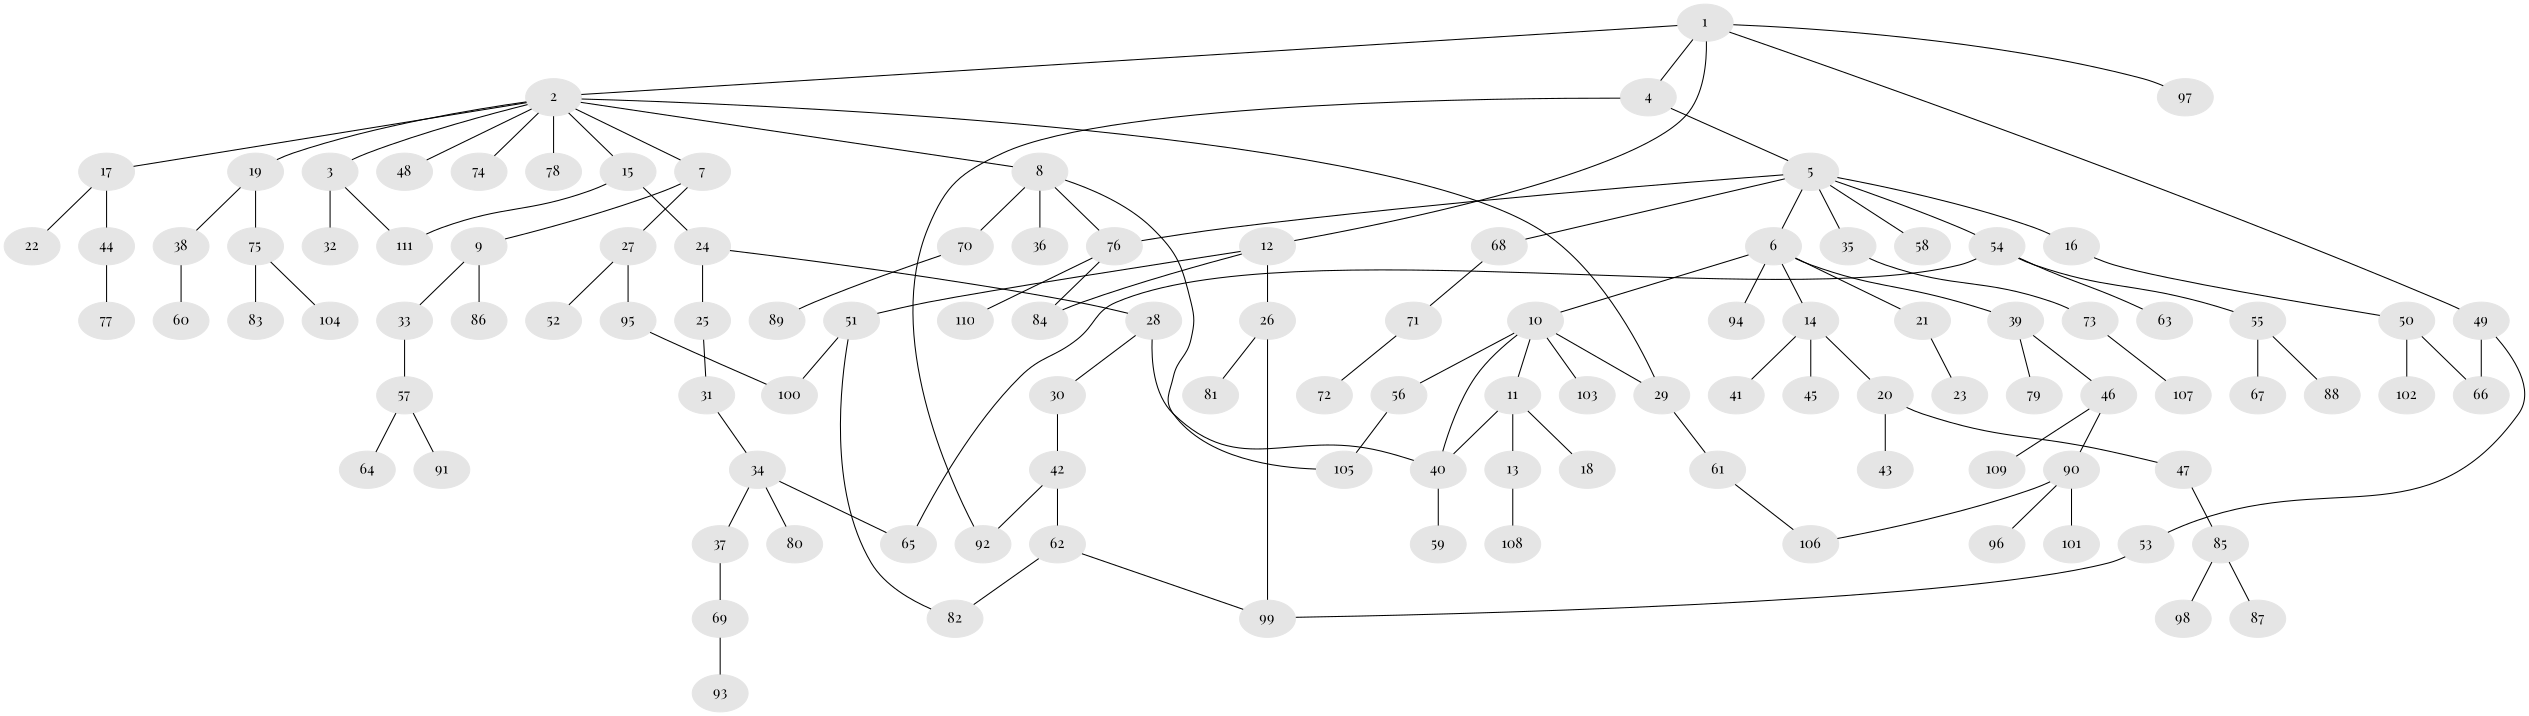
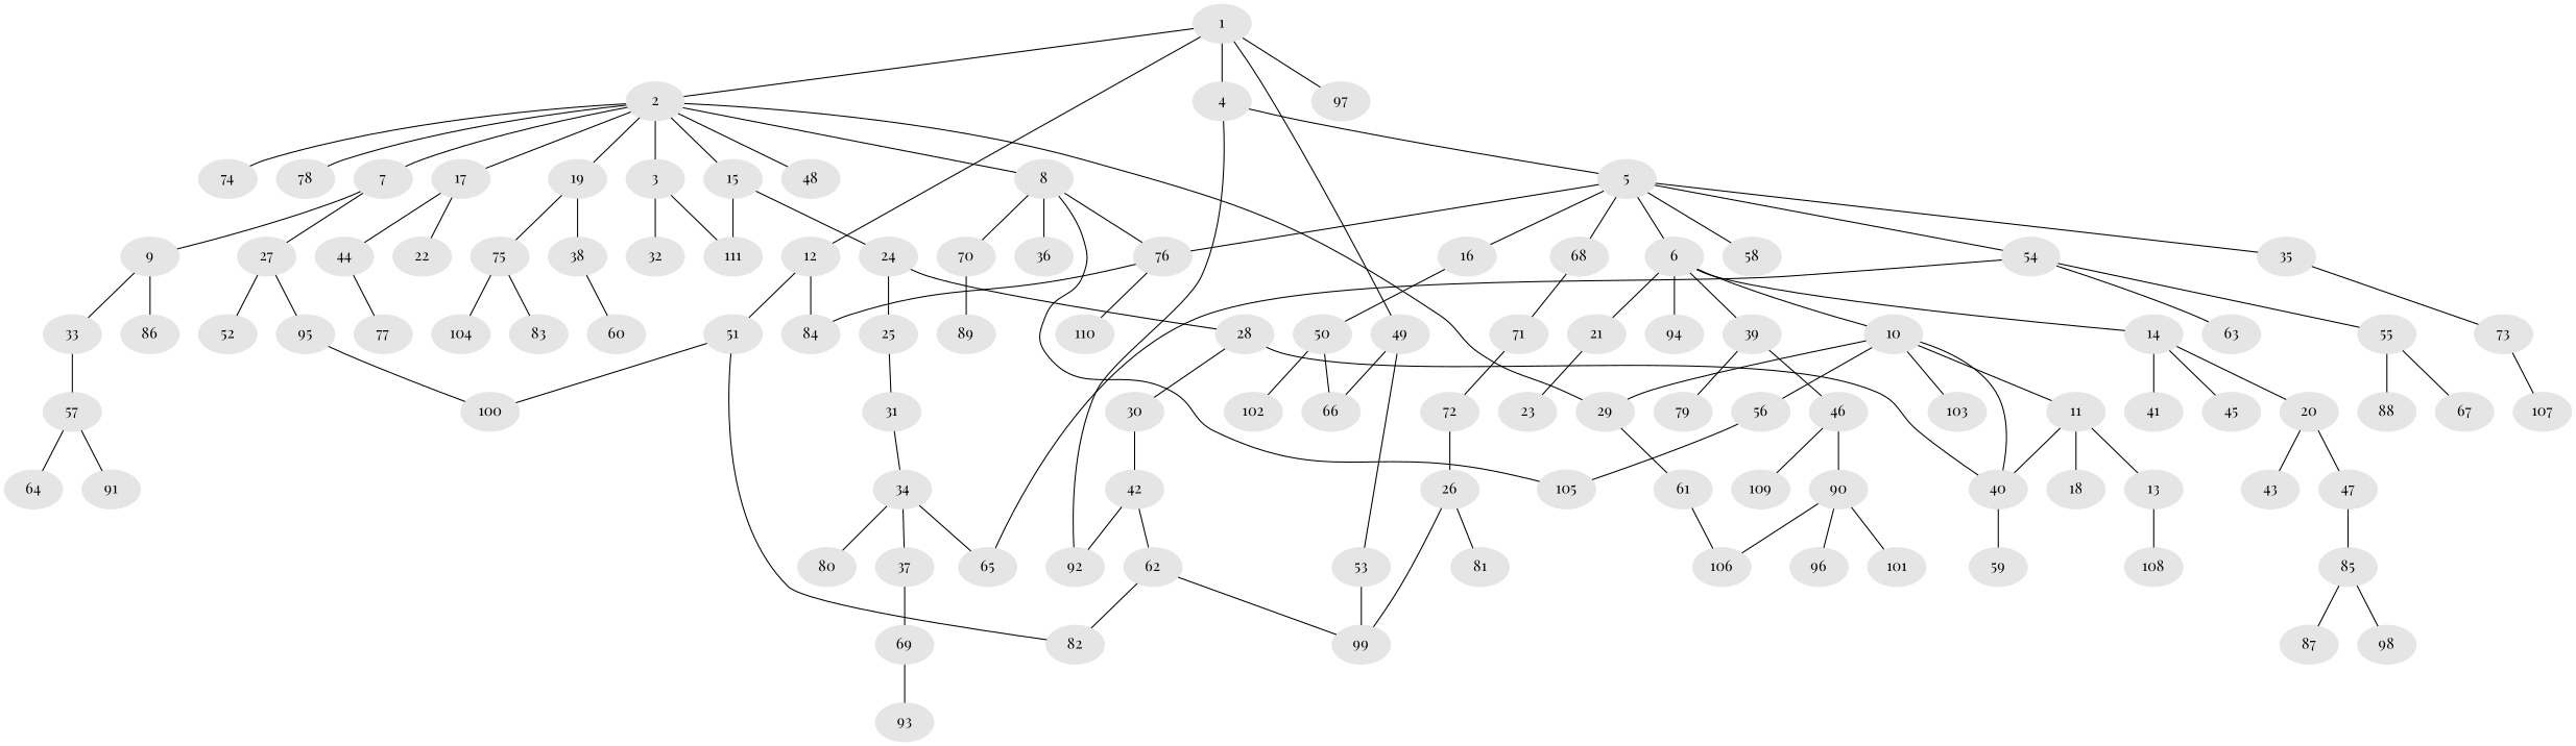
  graph {
    fontname="Playfair Display"
    node [color=gray90 fontname="Playfair Display" style=filled]
    edge [fontname="Playfair Display"]
    1
    2
    4
    12
    49
    97
    3
    7
    8
    15
    17
    19
    29
    48
    74
    78
    5
    92
    26
    51
    84
    53
    66
    32
    111
    9
    27
    76
    36
    70
    105
    24
    22
    44
    38
    75
    61
    6
    16
    35
    54
    58
    68
    10
    14
    21
    39
    94
    50
    73
    65
    55
    63
    71
    110
    11
    40
    56
    103
    20
    41
    45
    23
    46
    79
    33
    86
    52
    95
    89
    57
    13
    18
    59
    108
    81
    99
    82
    100
    43
    47
    25
    28
    102
    77
    60
    83
    104
    85
    31
    30
    34
    42
    106
    62
    37
    80
    64
    91
    69
    107
    93
    90
    109
    96
    101
    87
    98
    67
    88
    72
    1 -- 2
    1 -- 4
    1 -- 12
    1 -- 49
    1 -- 97
    2 -- 3
    2 -- 7
    2 -- 8
    2 -- 15
    2 -- 17
    2 -- 19
    2 -- 29
    2 -- 48
    2 -- 74
    2 -- 78
    4 -- 5
    4 -- 92
-   12 -- 26
+   72 -- 26
    12 -- 51
    12 -- 84
    49 -- 53
    49 -- 66
    3 -- 32
    3 -- 111
    7 -- 9
    7 -- 27
    8 -- 76
    8 -- 36
    8 -- 70
    8 -- 105
    15 -- 111
    15 -- 24
    17 -- 22
    17 -- 44
    19 -- 38
    19 -- 75
    29 -- 61
    5 -- 76
    5 -- 6
    5 -- 16
    5 -- 35
    5 -- 54
    5 -- 58
    5 -- 68
    26 -- 81
    26 -- 99
    51 -- 82
    51 -- 100
    53 -- 99
    9 -- 33
    9 -- 86
    27 -- 52
    27 -- 95
    76 -- 84
    76 -- 110
    70 -- 89
    24 -- 25
    24 -- 28
    44 -- 77
    38 -- 60
    75 -- 83
    75 -- 104
    61 -- 106
    6 -- 10
    6 -- 14
    6 -- 21
    6 -- 39
    6 -- 94
    16 -- 50
    35 -- 73
    54 -- 65
    54 -- 55
    54 -- 63
    68 -- 71
    10 -- 29
    10 -- 11
    10 -- 40
    10 -- 56
    10 -- 103
    14 -- 20
    14 -- 41
    14 -- 45
    21 -- 23
    39 -- 46
    39 -- 79
    50 -- 66
    50 -- 102
    73 -- 107
    55 -- 67
    55 -- 88
    71 -- 72
    11 -- 40
    11 -- 13
    11 -- 18
    40 -- 59
    56 -- 105
    20 -- 43
    20 -- 47
    46 -- 90
    46 -- 109
    33 -- 57
    95 -- 100
    57 -- 64
    57 -- 91
    13 -- 108
    47 -- 85
    25 -- 31
    28 -- 40
    28 -- 30
    85 -- 87
    85 -- 98
    31 -- 34
    30 -- 42
    34 -- 65
    34 -- 37
    34 -- 80
    42 -- 92
    42 -- 62
    62 -- 99
    62 -- 82
    37 -- 69
    69 -- 93
    90 -- 106
    90 -- 96
    90 -- 101
  }
